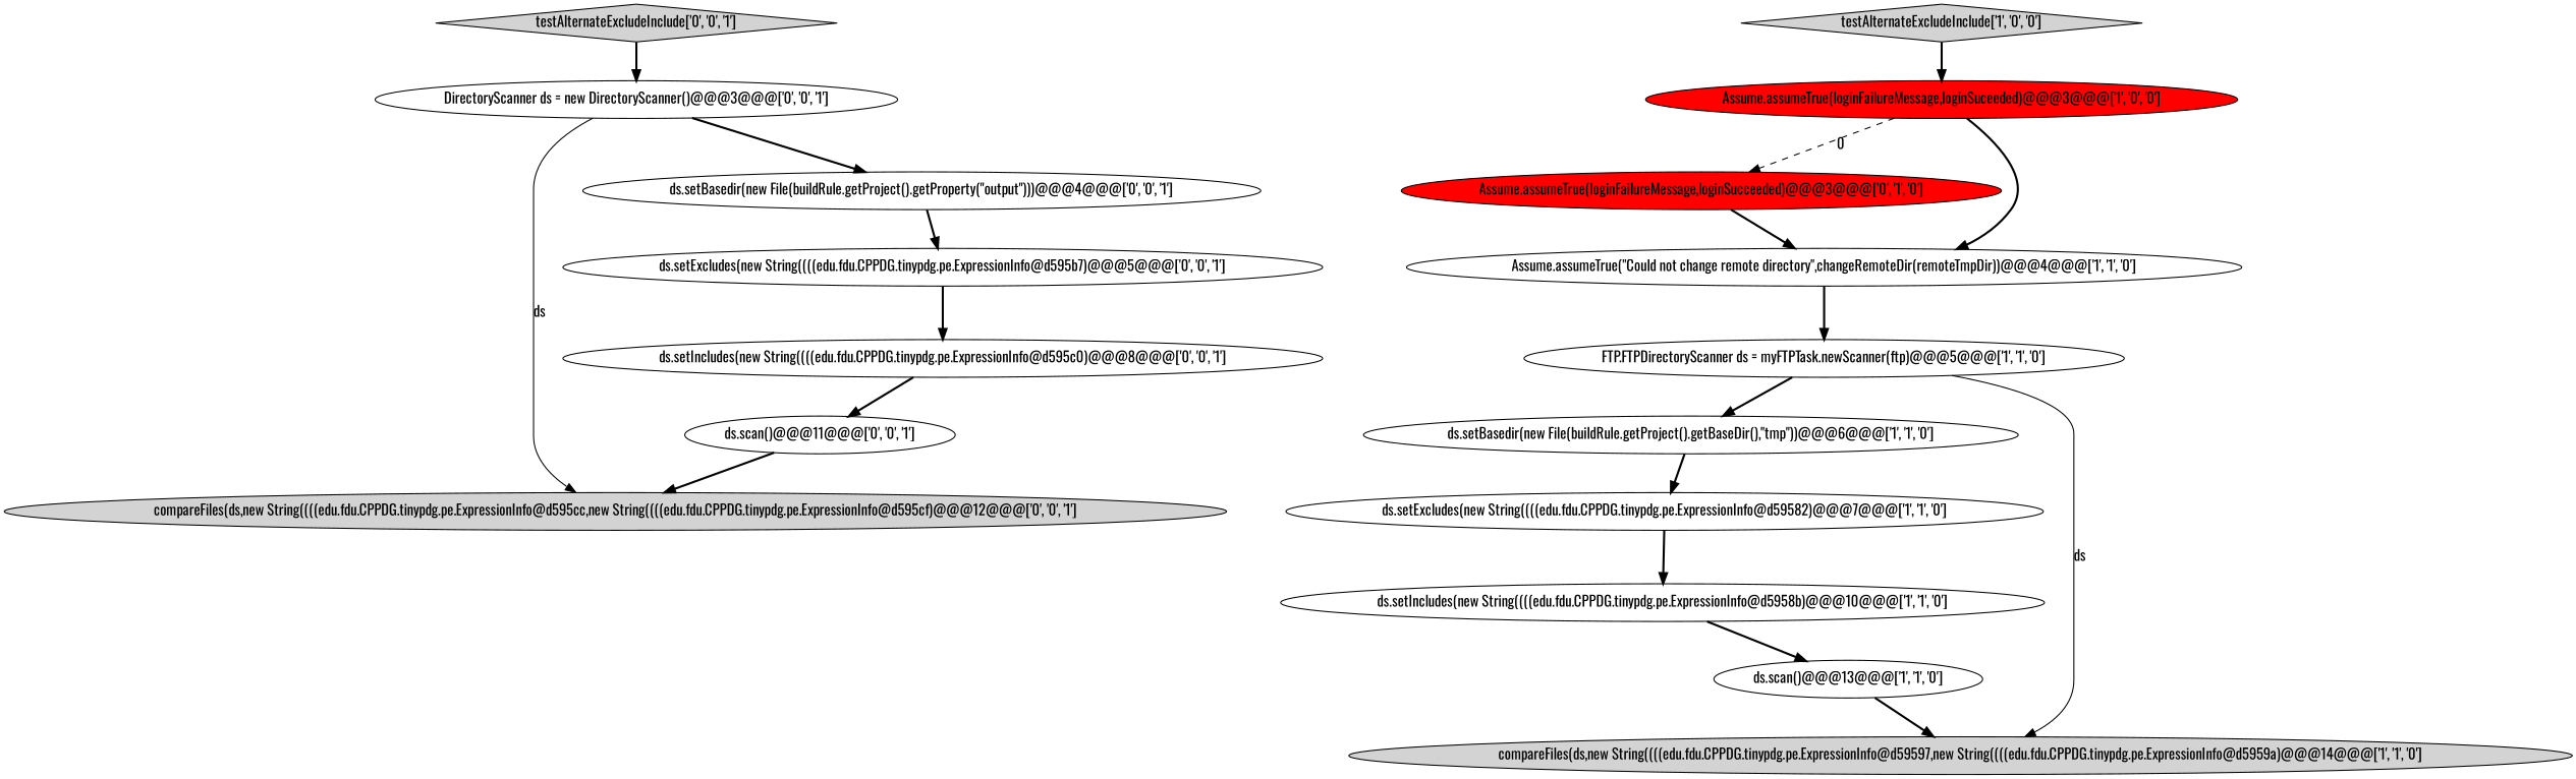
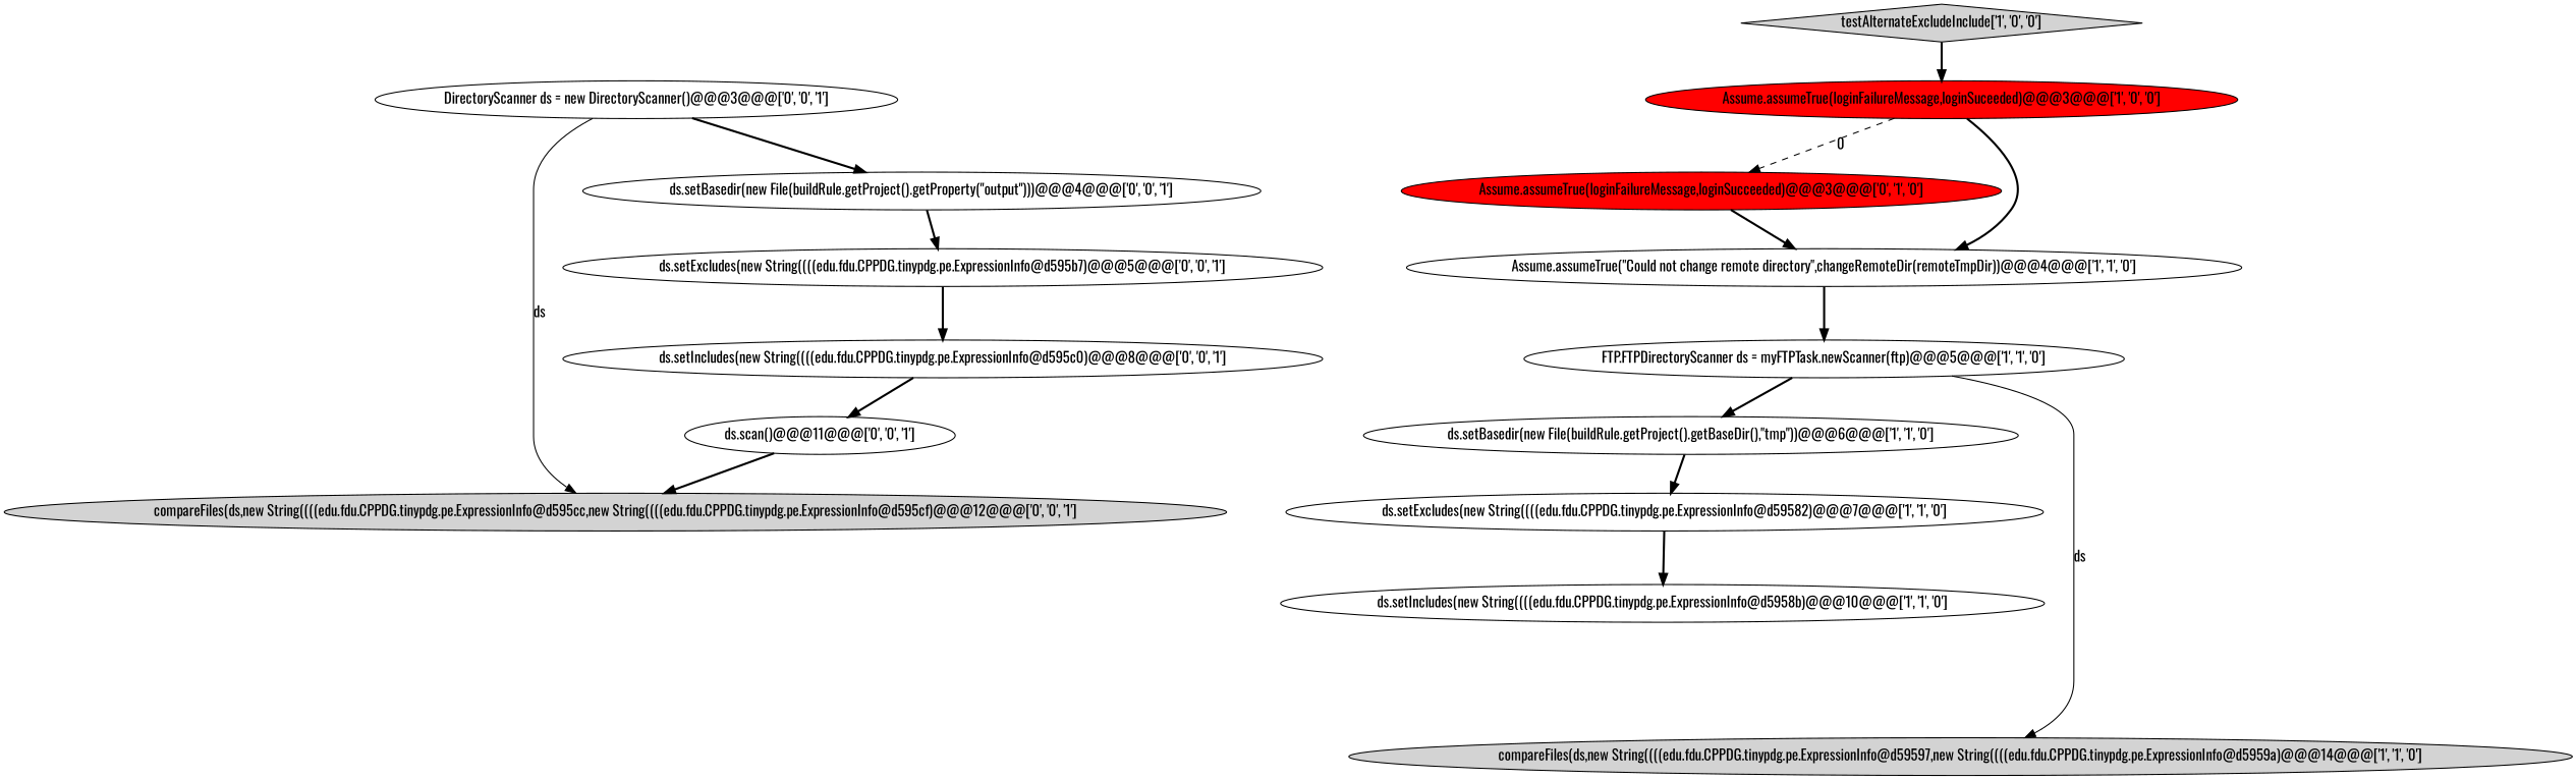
  digraph {
    fontname=Oswald
    node [fillcolor=white fontname=Oswald shape=ellipse style=filled]
    edge [fontname=Oswald style=bold]
    n1 [label="DirectoryScanner ds = new DirectoryScanner()@@@3@@@['0', '0', '1']"]
    n2 [fillcolor=lightgray label="compareFiles(ds,new String((((edu.fdu.CPPDG.tinypdg.pe.ExpressionInfo@d595cc,new String((((edu.fdu.CPPDG.tinypdg.pe.ExpressionInfo@d595cf)@@@12@@@['0', '0', '1']"]
    n3 [label="ds.setBasedir(new File(buildRule.getProject().getProperty(\"output\")))@@@4@@@['0', '0', '1']"]
    n4 [label="ds.setExcludes(new String((((edu.fdu.CPPDG.tinypdg.pe.ExpressionInfo@d595b7)@@@5@@@['0', '0', '1']"]
    n5 [fillcolor=red label="Assume.assumeTrue(loginFailureMessage,loginSucceeded)@@@3@@@['0', '1', '0']"]
    n6 [label="Assume.assumeTrue(\"Could not change remote directory\",changeRemoteDir(remoteTmpDir))@@@4@@@['1', '1', '0']"]
-   n7 [fillcolor=lightgray label="testAlternateExcludeInclude['0', '0', '1']" shape=diamond]
    n8 [label="ds.setIncludes(new String((((edu.fdu.CPPDG.tinypdg.pe.ExpressionInfo@d595c0)@@@8@@@['0', '0', '1']"]
    n9 [label="ds.scan()@@@11@@@['0', '0', '1']"]
    n10 [label="FTP.FTPDirectoryScanner ds = myFTPTask.newScanner(ftp)@@@5@@@['1', '1', '0']"]
    n11 [label="ds.setBasedir(new File(buildRule.getProject().getBaseDir(),\"tmp\"))@@@6@@@['1', '1', '0']"]
    n12 [label="ds.setExcludes(new String((((edu.fdu.CPPDG.tinypdg.pe.ExpressionInfo@d59582)@@@7@@@['1', '1', '0']"]
    n13 [label="ds.setIncludes(new String((((edu.fdu.CPPDG.tinypdg.pe.ExpressionInfo@d5958b)@@@10@@@['1', '1', '0']"]
    n14 [fillcolor=lightgray label="testAlternateExcludeInclude['1', '0', '0']" shape=diamond]
    n15 [fillcolor=red label="Assume.assumeTrue(loginFailureMessage,loginSuceeded)@@@3@@@['1', '0', '0']"]
-   n16 [label="ds.scan()@@@13@@@['1', '1', '0']"]
    n17 [fillcolor=lightgray label="compareFiles(ds,new String((((edu.fdu.CPPDG.tinypdg.pe.ExpressionInfo@d59597,new String((((edu.fdu.CPPDG.tinypdg.pe.ExpressionInfo@d5959a)@@@14@@@['1', '1', '0']"]
    n1 -> n2 [label=ds style=solid]
    n1 -> n3
    n3 -> n4
    n4 -> n8
    n5 -> n6
    n6 -> n10
-   n7 -> n1
    n8 -> n9
    n9 -> n2
    n10 -> n11
    n10 -> n17 [label=ds style=solid]
    n11 -> n12
    n12 -> n13
-   n13 -> n16
    n14 -> n15
    n15 -> n5 [label=0 style=dashed]
    n15 -> n6
-   n16 -> n17
  }
